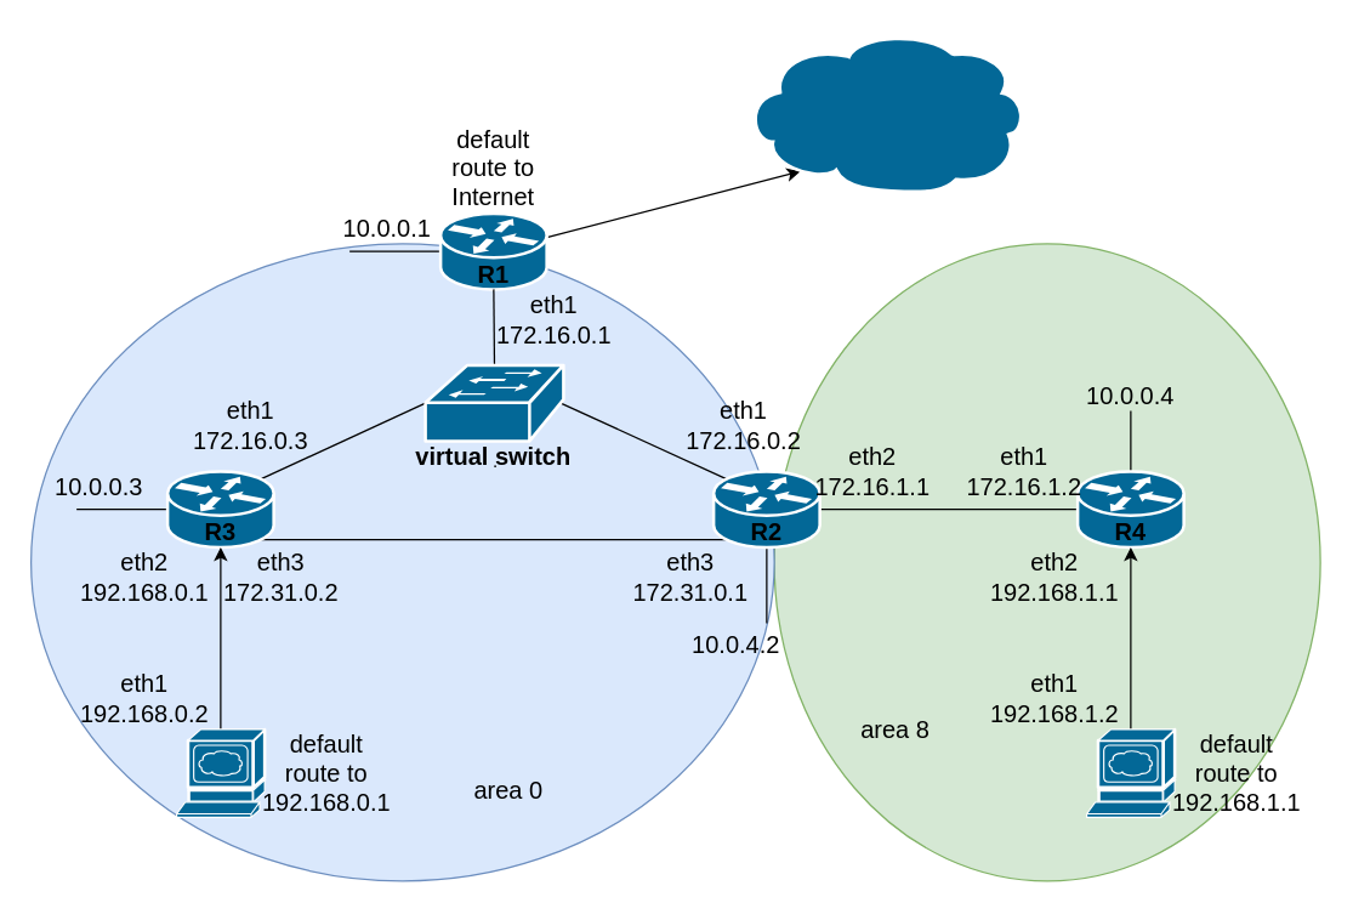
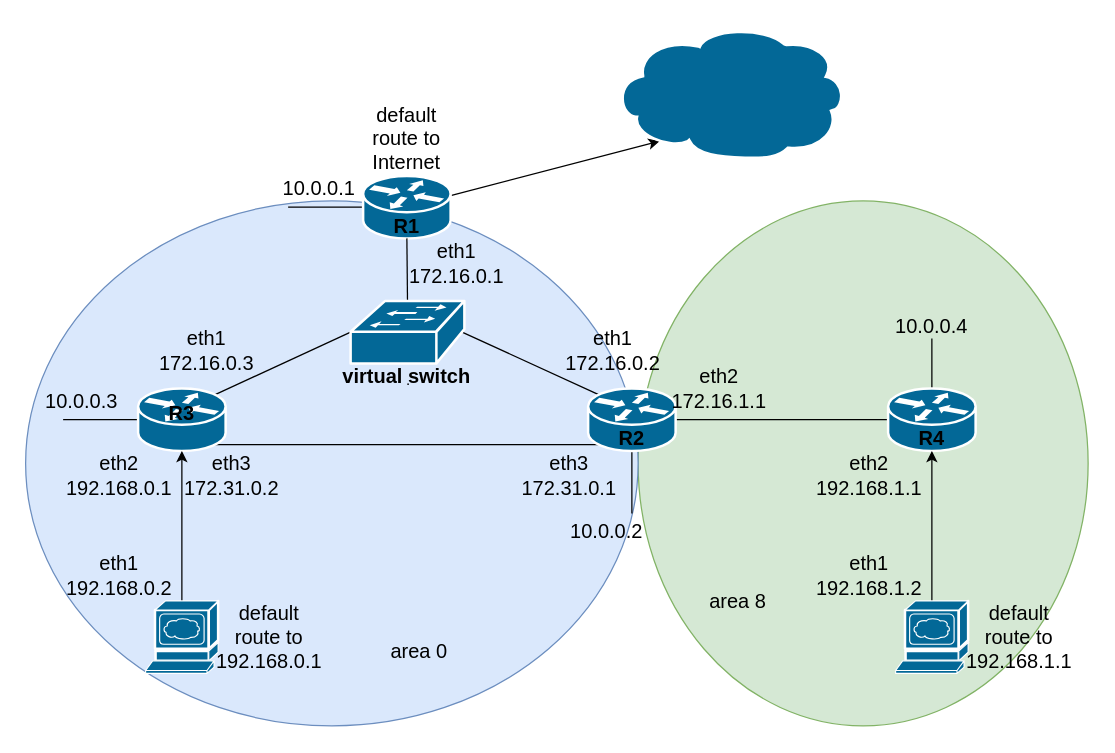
  <mxCell id="0" />
  <mxCell id="1" parent="0" />
  <mxCell id="2" value="" style="ellipse;whiteSpace=wrap;html=1;fontSize=16;fillColor=#d5e8d4;strokeColor=#82b366;" parent="1" vertex="1"><mxGeometry x="510" y="160" width="360" height="420" as="geometry" /></mxCell>
  <mxCell id="3" value="" style="ellipse;whiteSpace=wrap;html=1;fontSize=16;fillColor=#dae8fc;strokeColor=#6c8ebf;" parent="1" vertex="1"><mxGeometry x="20" y="160" width="490" height="420" as="geometry" /></mxCell>
  <mxCell id="4" style="edgeStyle=none;rounded=0;orthogonalLoop=1;jettySize=auto;html=1;endArrow=classic;endFill=1;entryX=0.2;entryY=0.87;entryDx=0;entryDy=0;entryPerimeter=0;" parent="1" source="6" target="23" edge="1"><mxGeometry relative="1" as="geometry" /></mxCell>
  <mxCell id="5" style="edgeStyle=none;rounded=0;orthogonalLoop=1;jettySize=auto;html=1;exitX=0;exitY=0.5;exitDx=0;exitDy=0;exitPerimeter=0;endArrow=none;endFill=0;fontSize=16;" parent="1" source="6" edge="1"><mxGeometry relative="1" as="geometry"><mxPoint x="230" y="165" as="targetPoint" /></mxGeometry></mxCell>
  <mxCell id="6" value="" style="shape=mxgraph.cisco.routers.router;html=1;pointerEvents=1;dashed=0;fillColor=#036897;strokeColor=#ffffff;strokeWidth=2;verticalLabelPosition=bottom;verticalAlign=top;align=center;outlineConnect=0;" parent="1" vertex="1"><mxGeometry x="290" y="140" width="70" height="50" as="geometry" /></mxCell>
  <mxCell id="7" style="edgeStyle=none;rounded=0;orthogonalLoop=1;jettySize=auto;html=1;exitX=0.88;exitY=0.1;exitDx=0;exitDy=0;exitPerimeter=0;entryX=0;entryY=0.5;entryDx=0;entryDy=0;entryPerimeter=0;endArrow=none;endFill=0;" parent="1" source="10" target="16" edge="1"><mxGeometry relative="1" as="geometry" /></mxCell>
  <mxCell id="8" style="edgeStyle=none;rounded=0;orthogonalLoop=1;jettySize=auto;html=1;exitX=0.88;exitY=0.9;exitDx=0;exitDy=0;exitPerimeter=0;entryX=0.12;entryY=0.9;entryDx=0;entryDy=0;entryPerimeter=0;endArrow=none;endFill=0;fontSize=16;" parent="1" source="10" target="14" edge="1"><mxGeometry relative="1" as="geometry" /></mxCell>
  <mxCell id="9" style="edgeStyle=none;rounded=0;orthogonalLoop=1;jettySize=auto;html=1;exitX=0;exitY=0.5;exitDx=0;exitDy=0;exitPerimeter=0;endArrow=none;endFill=0;fontSize=16;" parent="1" source="10" edge="1"><mxGeometry relative="1" as="geometry"><mxPoint x="50" y="335" as="targetPoint" /></mxGeometry></mxCell>
  <mxCell id="10" value="" style="shape=mxgraph.cisco.routers.router;html=1;pointerEvents=1;dashed=0;fillColor=#036897;strokeColor=#ffffff;strokeWidth=2;verticalLabelPosition=bottom;verticalAlign=top;align=center;outlineConnect=0;" parent="1" vertex="1"><mxGeometry x="110" y="310" width="70" height="50" as="geometry" /></mxCell>
  <mxCell id="11" style="edgeStyle=orthogonalEdgeStyle;rounded=0;orthogonalLoop=1;jettySize=auto;html=1;exitX=1;exitY=0.5;exitDx=0;exitDy=0;exitPerimeter=0;entryX=0;entryY=0.5;entryDx=0;entryDy=0;entryPerimeter=0;endArrow=none;endFill=0;" parent="1" source="14" target="18" edge="1"><mxGeometry relative="1" as="geometry" /></mxCell>
  <mxCell id="12" style="rounded=0;orthogonalLoop=1;jettySize=auto;html=1;exitX=0.12;exitY=0.1;exitDx=0;exitDy=0;exitPerimeter=0;entryX=0.98;entryY=0.5;entryDx=0;entryDy=0;entryPerimeter=0;endArrow=none;endFill=0;" parent="1" source="14" target="16" edge="1"><mxGeometry relative="1" as="geometry" /></mxCell>
  <mxCell id="13" style="edgeStyle=none;rounded=0;orthogonalLoop=1;jettySize=auto;html=1;exitX=0.5;exitY=1;exitDx=0;exitDy=0;exitPerimeter=0;endArrow=none;endFill=0;fontSize=16;" parent="1" source="14" edge="1"><mxGeometry relative="1" as="geometry"><mxPoint x="505" y="410" as="targetPoint" /></mxGeometry></mxCell>
  <mxCell id="14" value="" style="shape=mxgraph.cisco.routers.router;html=1;pointerEvents=1;dashed=0;fillColor=#036897;strokeColor=#ffffff;strokeWidth=2;verticalLabelPosition=bottom;verticalAlign=top;align=center;outlineConnect=0;" parent="1" vertex="1"><mxGeometry x="470" y="310" width="70" height="50" as="geometry" /></mxCell>
  <mxCell id="15" style="edgeStyle=none;rounded=0;orthogonalLoop=1;jettySize=auto;html=1;exitX=0.5;exitY=0;exitDx=0;exitDy=0;exitPerimeter=0;entryX=0.5;entryY=1;entryDx=0;entryDy=0;entryPerimeter=0;endArrow=none;endFill=0;" parent="1" source="16" target="6" edge="1"><mxGeometry relative="1" as="geometry" /></mxCell>
  <mxCell id="16" value="." style="shape=mxgraph.cisco.switches.workgroup_switch;html=1;pointerEvents=1;dashed=0;fillColor=#036897;strokeColor=#ffffff;strokeWidth=2;verticalLabelPosition=bottom;verticalAlign=top;align=center;outlineConnect=0;" parent="1" vertex="1"><mxGeometry x="280" y="240" width="91" height="50" as="geometry" /></mxCell>
  <mxCell id="17" style="edgeStyle=none;rounded=0;orthogonalLoop=1;jettySize=auto;html=1;exitX=0.5;exitY=0;exitDx=0;exitDy=0;exitPerimeter=0;endArrow=none;endFill=0;fontSize=16;" parent="1" source="18" edge="1"><mxGeometry relative="1" as="geometry"><mxPoint x="745" y="270" as="targetPoint" /></mxGeometry></mxCell>
  <mxCell id="18" value="" style="shape=mxgraph.cisco.routers.router;html=1;pointerEvents=1;dashed=0;fillColor=#036897;strokeColor=#ffffff;strokeWidth=2;verticalLabelPosition=bottom;verticalAlign=top;align=center;outlineConnect=0;" parent="1" vertex="1"><mxGeometry x="710" y="310" width="70" height="50" as="geometry" /></mxCell>
  <mxCell id="19" style="edgeStyle=orthogonalEdgeStyle;rounded=0;orthogonalLoop=1;jettySize=auto;html=1;exitX=0.5;exitY=0;exitDx=0;exitDy=0;exitPerimeter=0;entryX=0.5;entryY=1;entryDx=0;entryDy=0;entryPerimeter=0;endArrow=classic;endFill=1;" parent="1" source="20" target="10" edge="1"><mxGeometry relative="1" as="geometry" /></mxCell>
  <mxCell id="20" value="" style="shape=mxgraph.cisco.servers.www_server;html=1;pointerEvents=1;dashed=0;fillColor=#036897;strokeColor=#ffffff;strokeWidth=2;verticalLabelPosition=bottom;verticalAlign=top;align=center;outlineConnect=0;" parent="1" vertex="1"><mxGeometry x="116" y="480" width="58" height="58" as="geometry" /></mxCell>
  <mxCell id="21" style="edgeStyle=orthogonalEdgeStyle;rounded=0;orthogonalLoop=1;jettySize=auto;html=1;exitX=0.5;exitY=0;exitDx=0;exitDy=0;exitPerimeter=0;entryX=0.5;entryY=1;entryDx=0;entryDy=0;entryPerimeter=0;endArrow=classic;endFill=1;" parent="1" source="22" target="18" edge="1"><mxGeometry relative="1" as="geometry" /></mxCell>
  <mxCell id="22" value="" style="shape=mxgraph.cisco.servers.www_server;html=1;pointerEvents=1;dashed=0;fillColor=#036897;strokeColor=#ffffff;strokeWidth=2;verticalLabelPosition=bottom;verticalAlign=top;align=center;outlineConnect=0;" parent="1" vertex="1"><mxGeometry x="716" y="480" width="58" height="58" as="geometry" /></mxCell>
  <mxCell id="23" value="" style="shape=mxgraph.cisco.storage.cloud;html=1;pointerEvents=1;dashed=0;fillColor=#036897;strokeColor=#ffffff;strokeWidth=2;verticalLabelPosition=bottom;verticalAlign=top;align=center;outlineConnect=0;" parent="1" vertex="1"><mxGeometry x="490" y="20" width="186" height="106" as="geometry" /></mxCell>
  <mxCell id="24" value="R1" style="text;html=1;strokeColor=none;fillColor=none;align=center;verticalAlign=middle;whiteSpace=wrap;rounded=0;fontSize=16;fontStyle=1" parent="1" vertex="1"><mxGeometry x="305" y="170" width="40" height="20" as="geometry" /></mxCell>
- <mxCell id="25" value="R3" style="text;html=1;strokeColor=none;fillColor=none;align=center;verticalAlign=middle;whiteSpace=wrap;rounded=0;fontSize=16;fontStyle=1" parent="1" vertex="1"><mxGeometry x="125" y="340" width="40" height="20" as="geometry" /></mxCell>
+ <mxCell id="25" value="R3" style="text;html=1;strokeColor=none;fillColor=none;align=center;verticalAlign=middle;whiteSpace=wrap;rounded=0;fontSize=16;fontStyle=1" parent="1" vertex="1"><mxGeometry x="125" y="320" width="40" height="20" as="geometry" /></mxCell>
  <mxCell id="26" value="R2" style="text;html=1;strokeColor=none;fillColor=none;align=center;verticalAlign=middle;whiteSpace=wrap;rounded=0;fontSize=16;fontStyle=1" parent="1" vertex="1"><mxGeometry x="485" y="340" width="40" height="20" as="geometry" /></mxCell>
  <mxCell id="27" value="R4" style="text;html=1;strokeColor=none;fillColor=none;align=center;verticalAlign=middle;whiteSpace=wrap;rounded=0;fontSize=16;fontStyle=1" parent="1" vertex="1"><mxGeometry x="725" y="340" width="40" height="20" as="geometry" /></mxCell>
  <mxCell id="28" value="10.0.0.1" style="text;html=1;strokeColor=none;fillColor=none;align=center;verticalAlign=middle;whiteSpace=wrap;rounded=0;fontSize=16;" parent="1" vertex="1"><mxGeometry x="220" y="140" width="70" height="20" as="geometry" /></mxCell>
  <mxCell id="29" value="10.0.0.3" style="text;html=1;strokeColor=none;fillColor=none;align=center;verticalAlign=middle;whiteSpace=wrap;rounded=0;fontSize=16;" parent="1" vertex="1"><mxGeometry x="30" y="310" width="70" height="20" as="geometry" /></mxCell>
- <mxCell id="30" value="10.0.4.2" style="text;html=1;strokeColor=none;fillColor=none;align=center;verticalAlign=middle;whiteSpace=wrap;rounded=0;fontSize=16;" parent="1" vertex="1"><mxGeometry x="450" y="414" width="70" height="20" as="geometry" /></mxCell>
+ <mxCell id="30" value="10.0.0.2" style="text;html=1;strokeColor=none;fillColor=none;align=center;verticalAlign=middle;whiteSpace=wrap;rounded=0;fontSize=16;" parent="1" vertex="1"><mxGeometry x="450" y="414" width="70" height="20" as="geometry" /></mxCell>
  <mxCell id="31" value="10.0.0.4" style="text;html=1;strokeColor=none;fillColor=none;align=center;verticalAlign=middle;whiteSpace=wrap;rounded=0;fontSize=16;" parent="1" vertex="1"><mxGeometry x="710" y="250" width="70" height="20" as="geometry" /></mxCell>
  <mxCell id="32" value="eth1&lt;br&gt;172.16.0.1" style="text;html=1;strokeColor=none;fillColor=none;align=center;verticalAlign=middle;whiteSpace=wrap;rounded=0;fontSize=16;" parent="1" vertex="1"><mxGeometry x="330" y="190" width="70" height="40" as="geometry" /></mxCell>
  <mxCell id="33" value="eth1&lt;br&gt;172.16.0.2" style="text;html=1;strokeColor=none;fillColor=none;align=center;verticalAlign=middle;whiteSpace=wrap;rounded=0;fontSize=16;" parent="1" vertex="1"><mxGeometry x="455" y="260" width="70" height="40" as="geometry" /></mxCell>
  <mxCell id="34" value="eth1&lt;br&gt;172.16.0.3" style="text;html=1;strokeColor=none;fillColor=none;align=center;verticalAlign=middle;whiteSpace=wrap;rounded=0;fontSize=16;" parent="1" vertex="1"><mxGeometry x="130" y="260" width="70" height="40" as="geometry" /></mxCell>
  <mxCell id="35" value="eth3&lt;br&gt;172.31.0.1" style="text;html=1;strokeColor=none;fillColor=none;align=center;verticalAlign=middle;whiteSpace=wrap;rounded=0;fontSize=16;" parent="1" vertex="1"><mxGeometry x="420" y="360" width="70" height="40" as="geometry" /></mxCell>
  <mxCell id="36" value="eth2&lt;br&gt;172.16.1.1" style="text;html=1;strokeColor=none;fillColor=none;align=center;verticalAlign=middle;whiteSpace=wrap;rounded=0;fontSize=16;" parent="1" vertex="1"><mxGeometry x="540" y="290" width="70" height="40" as="geometry" /></mxCell>
- <mxCell id="37" value="eth1&lt;br&gt;172.16.1.2" style="text;html=1;strokeColor=none;fillColor=none;align=center;verticalAlign=middle;whiteSpace=wrap;rounded=0;fontSize=16;" parent="1" vertex="1"><mxGeometry x="640" y="290" width="70" height="40" as="geometry" /></mxCell>
  <mxCell id="38" value="eth2&lt;br&gt;192.168.0.1" style="text;html=1;strokeColor=none;fillColor=none;align=center;verticalAlign=middle;whiteSpace=wrap;rounded=0;fontSize=16;" parent="1" vertex="1"><mxGeometry x="60" y="360" width="70" height="40" as="geometry" /></mxCell>
  <mxCell id="39" value="eth1&lt;br&gt;192.168.0.2" style="text;html=1;strokeColor=none;fillColor=none;align=center;verticalAlign=middle;whiteSpace=wrap;rounded=0;fontSize=16;" parent="1" vertex="1"><mxGeometry x="60" y="440" width="70" height="40" as="geometry" /></mxCell>
  <mxCell id="40" value="eth2&lt;br&gt;192.168.1.1" style="text;html=1;strokeColor=none;fillColor=none;align=center;verticalAlign=middle;whiteSpace=wrap;rounded=0;fontSize=16;" parent="1" vertex="1"><mxGeometry x="660" y="360" width="70" height="40" as="geometry" /></mxCell>
  <mxCell id="41" value="eth1&lt;br&gt;192.168.1.2" style="text;html=1;strokeColor=none;fillColor=none;align=center;verticalAlign=middle;whiteSpace=wrap;rounded=0;fontSize=16;" parent="1" vertex="1"><mxGeometry x="660" y="440" width="70" height="40" as="geometry" /></mxCell>
  <mxCell id="42" value="eth3&lt;br&gt;172.31.0.2" style="text;html=1;strokeColor=none;fillColor=none;align=center;verticalAlign=middle;whiteSpace=wrap;rounded=0;fontSize=16;" parent="1" vertex="1"><mxGeometry x="150" y="360" width="70" height="40" as="geometry" /></mxCell>
  <mxCell id="43" value="area 0" style="text;html=1;strokeColor=none;fillColor=none;align=center;verticalAlign=middle;whiteSpace=wrap;rounded=0;fontSize=16;" parent="1" vertex="1"><mxGeometry x="305" y="510" width="60" height="20" as="geometry" /></mxCell>
  <mxCell id="44" value="area 8" style="text;html=1;strokeColor=none;fillColor=none;align=center;verticalAlign=middle;whiteSpace=wrap;rounded=0;fontSize=16;" parent="1" vertex="1"><mxGeometry x="560" y="460" width="60" height="40" as="geometry" /></mxCell>
  <mxCell id="45" value="default route to 192.168.1.1" style="text;html=1;strokeColor=none;fillColor=none;align=center;verticalAlign=middle;whiteSpace=wrap;rounded=0;fontSize=16;" vertex="1" parent="1"><mxGeometry x="780" y="489" width="70" height="40" as="geometry" /></mxCell>
  <mxCell id="46" value="default route to 192.168.0.1" style="text;html=1;strokeColor=none;fillColor=none;align=center;verticalAlign=middle;whiteSpace=wrap;rounded=0;fontSize=16;" vertex="1" parent="1"><mxGeometry x="180" y="489" width="70" height="40" as="geometry" /></mxCell>
  <mxCell id="47" value="default route to Internet" style="text;html=1;strokeColor=none;fillColor=none;align=center;verticalAlign=middle;whiteSpace=wrap;rounded=0;fontSize=16;" vertex="1" parent="1"><mxGeometry x="290" y="90" width="70" height="40" as="geometry" /></mxCell>
  <mxCell id="48" value="virtual switch" style="text;html=1;strokeColor=none;fillColor=none;align=center;verticalAlign=middle;whiteSpace=wrap;rounded=0;fontSize=16;fontStyle=1" vertex="1" parent="1"><mxGeometry x="270" y="290" width="110" height="20" as="geometry" /></mxCell>
